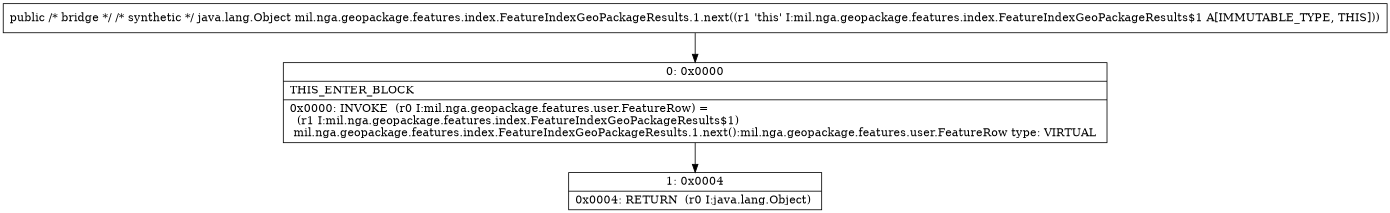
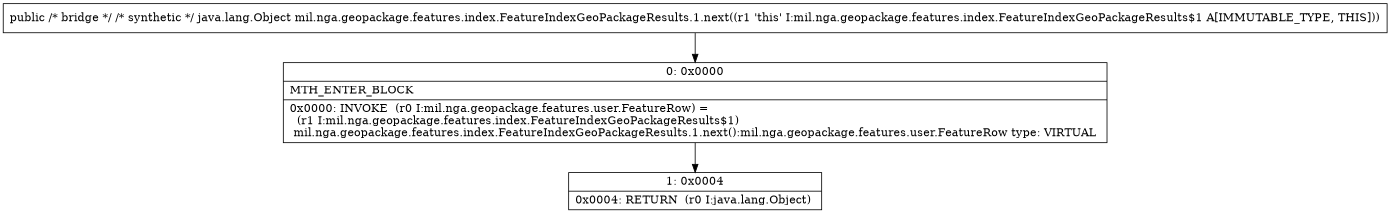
  digraph {
    node [shape=record]
-   n1 [label="{0\:\ 0x0000|THIS_ENTER_BLOCK\l|0x0000: INVOKE  (r0 I:mil.nga.geopackage.features.user.FeatureRow) = \l  (r1 I:mil.nga.geopackage.features.index.FeatureIndexGeoPackageResults$1)\l mil.nga.geopackage.features.index.FeatureIndexGeoPackageResults.1.next():mil.nga.geopackage.features.user.FeatureRow type: VIRTUAL \l}"]
+   n1 [label="{0\:\ 0x0000|MTH_ENTER_BLOCK\l|0x0000: INVOKE  (r0 I:mil.nga.geopackage.features.user.FeatureRow) = \l  (r1 I:mil.nga.geopackage.features.index.FeatureIndexGeoPackageResults$1)\l mil.nga.geopackage.features.index.FeatureIndexGeoPackageResults.1.next():mil.nga.geopackage.features.user.FeatureRow type: VIRTUAL \l}"]
    n2 [label="{1\:\ 0x0004|0x0004: RETURN  (r0 I:java.lang.Object) \l}"]
    n3 [label="{public \/* bridge *\/ \/* synthetic *\/ java.lang.Object mil.nga.geopackage.features.index.FeatureIndexGeoPackageResults.1.next((r1 'this' I:mil.nga.geopackage.features.index.FeatureIndexGeoPackageResults$1 A[IMMUTABLE_TYPE, THIS])) }"]
    n1 -> n2
    n3 -> n1
  }
